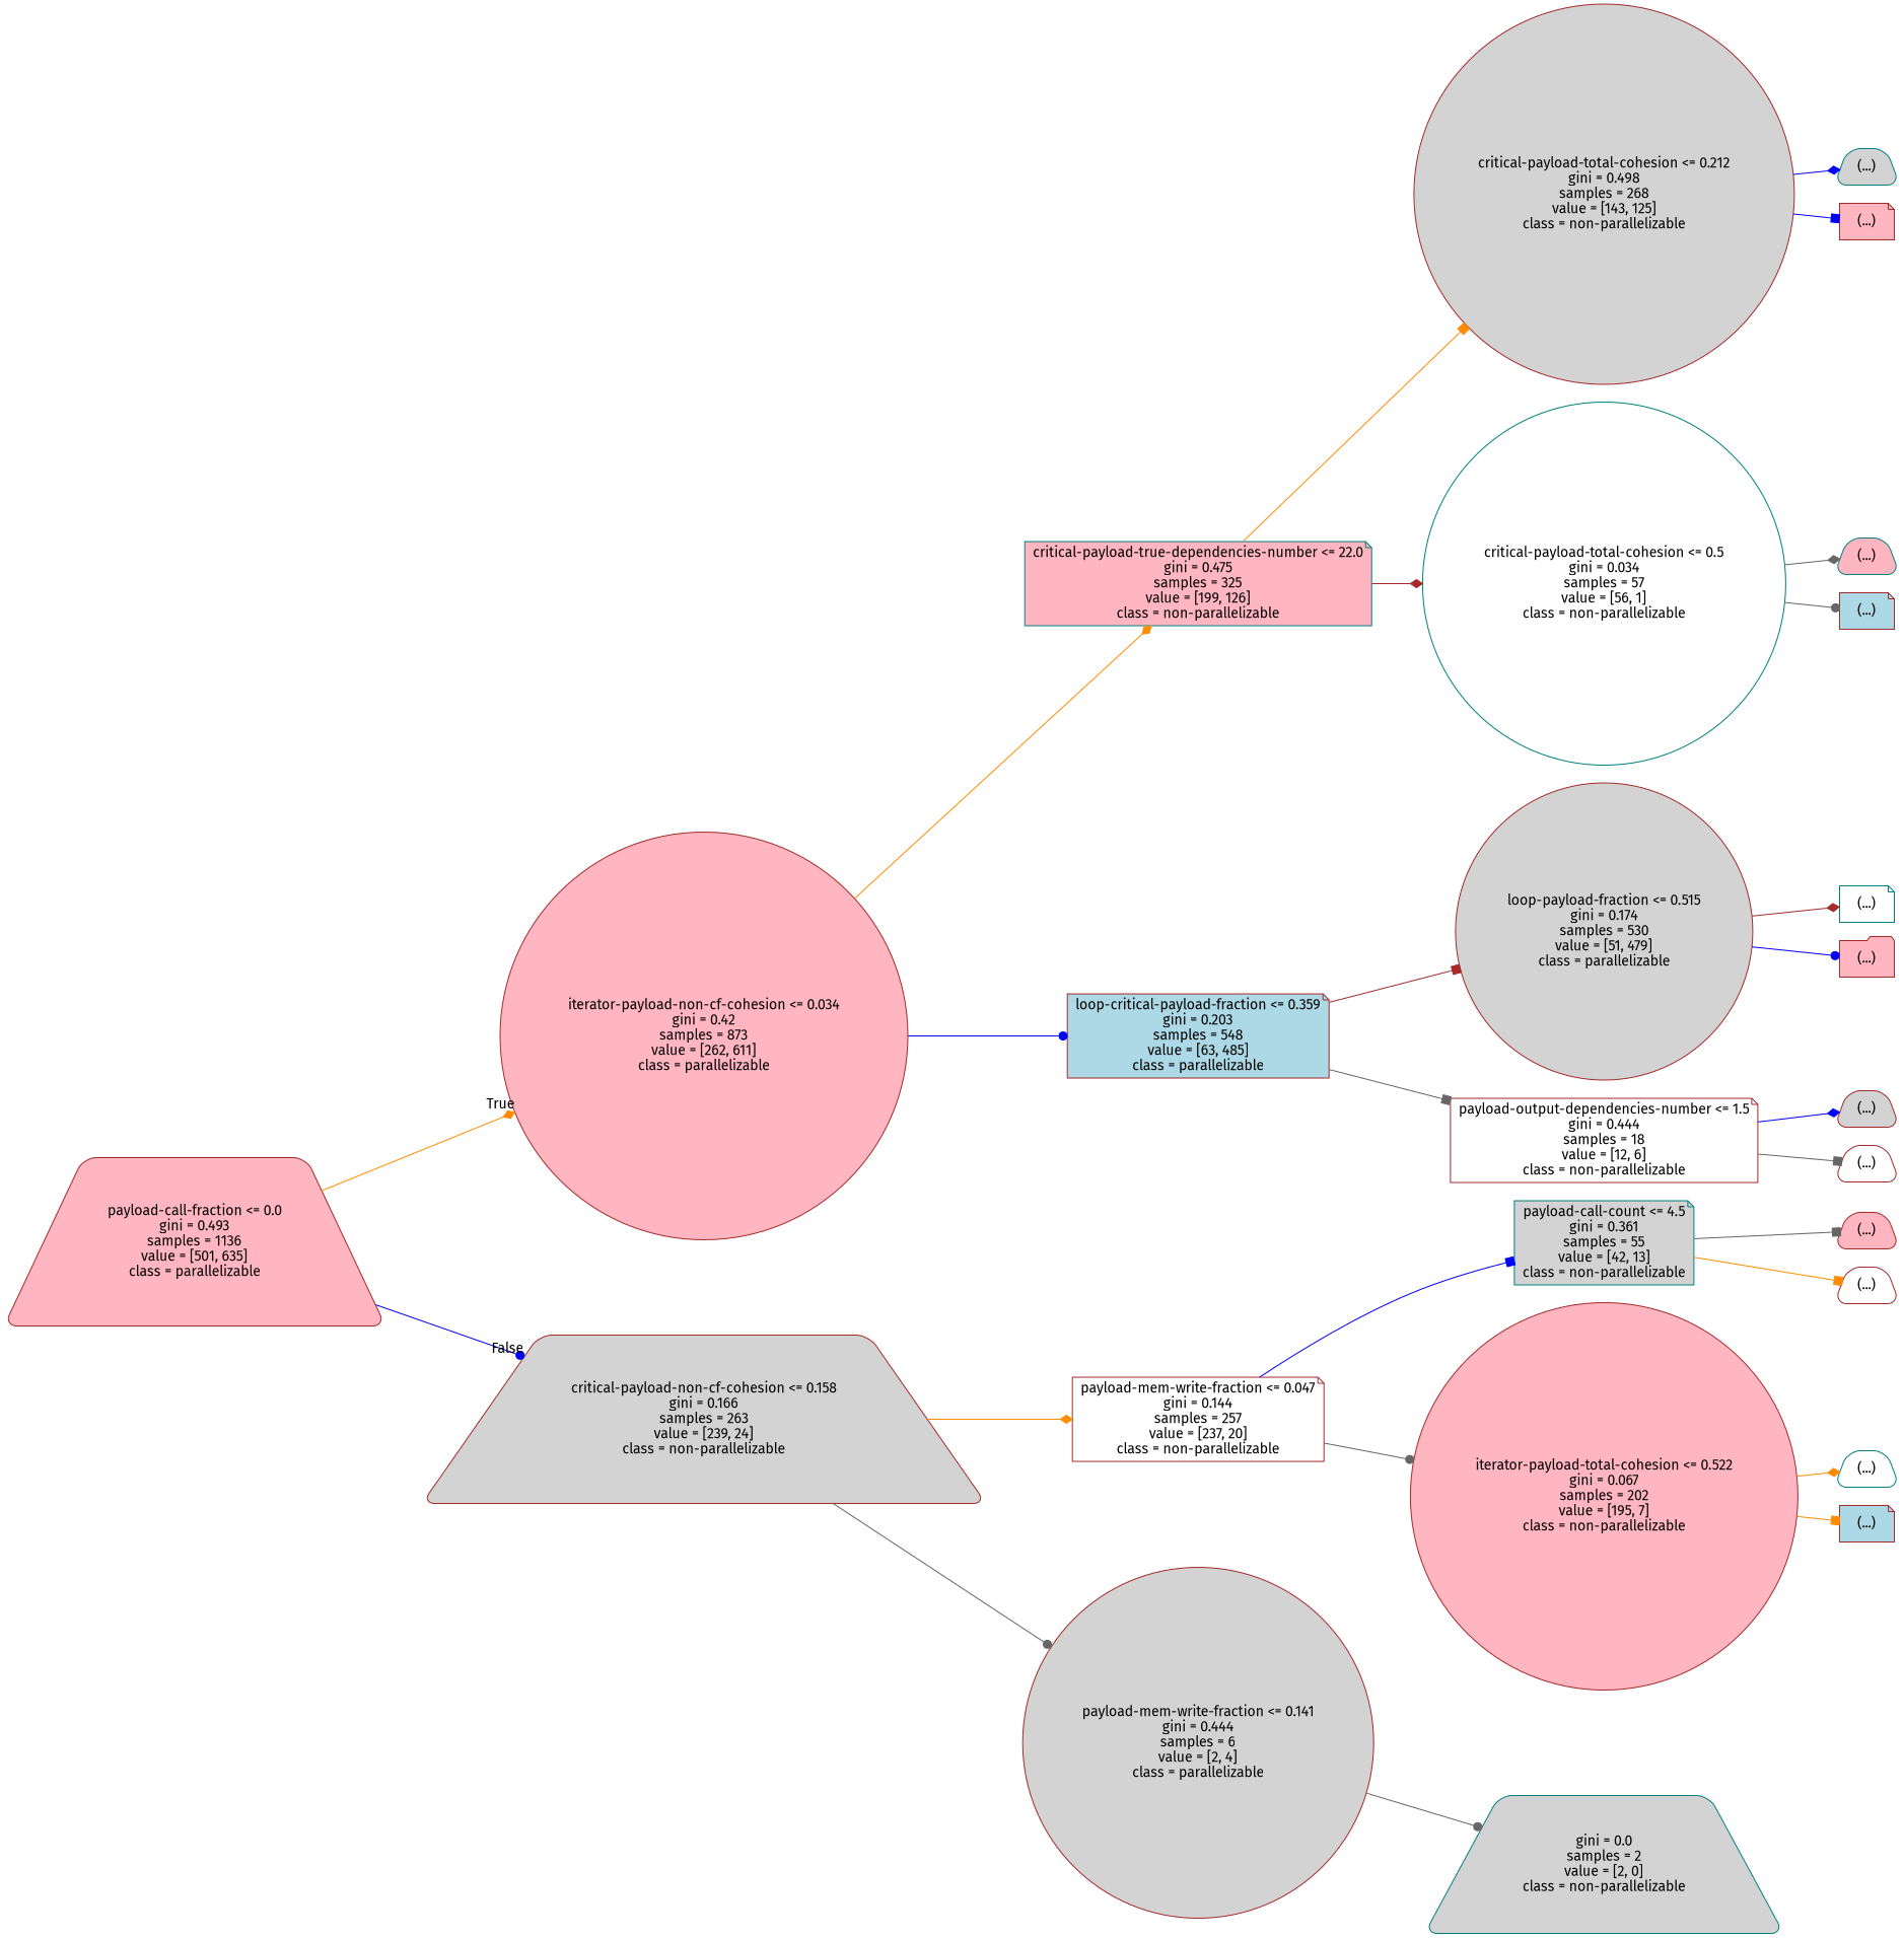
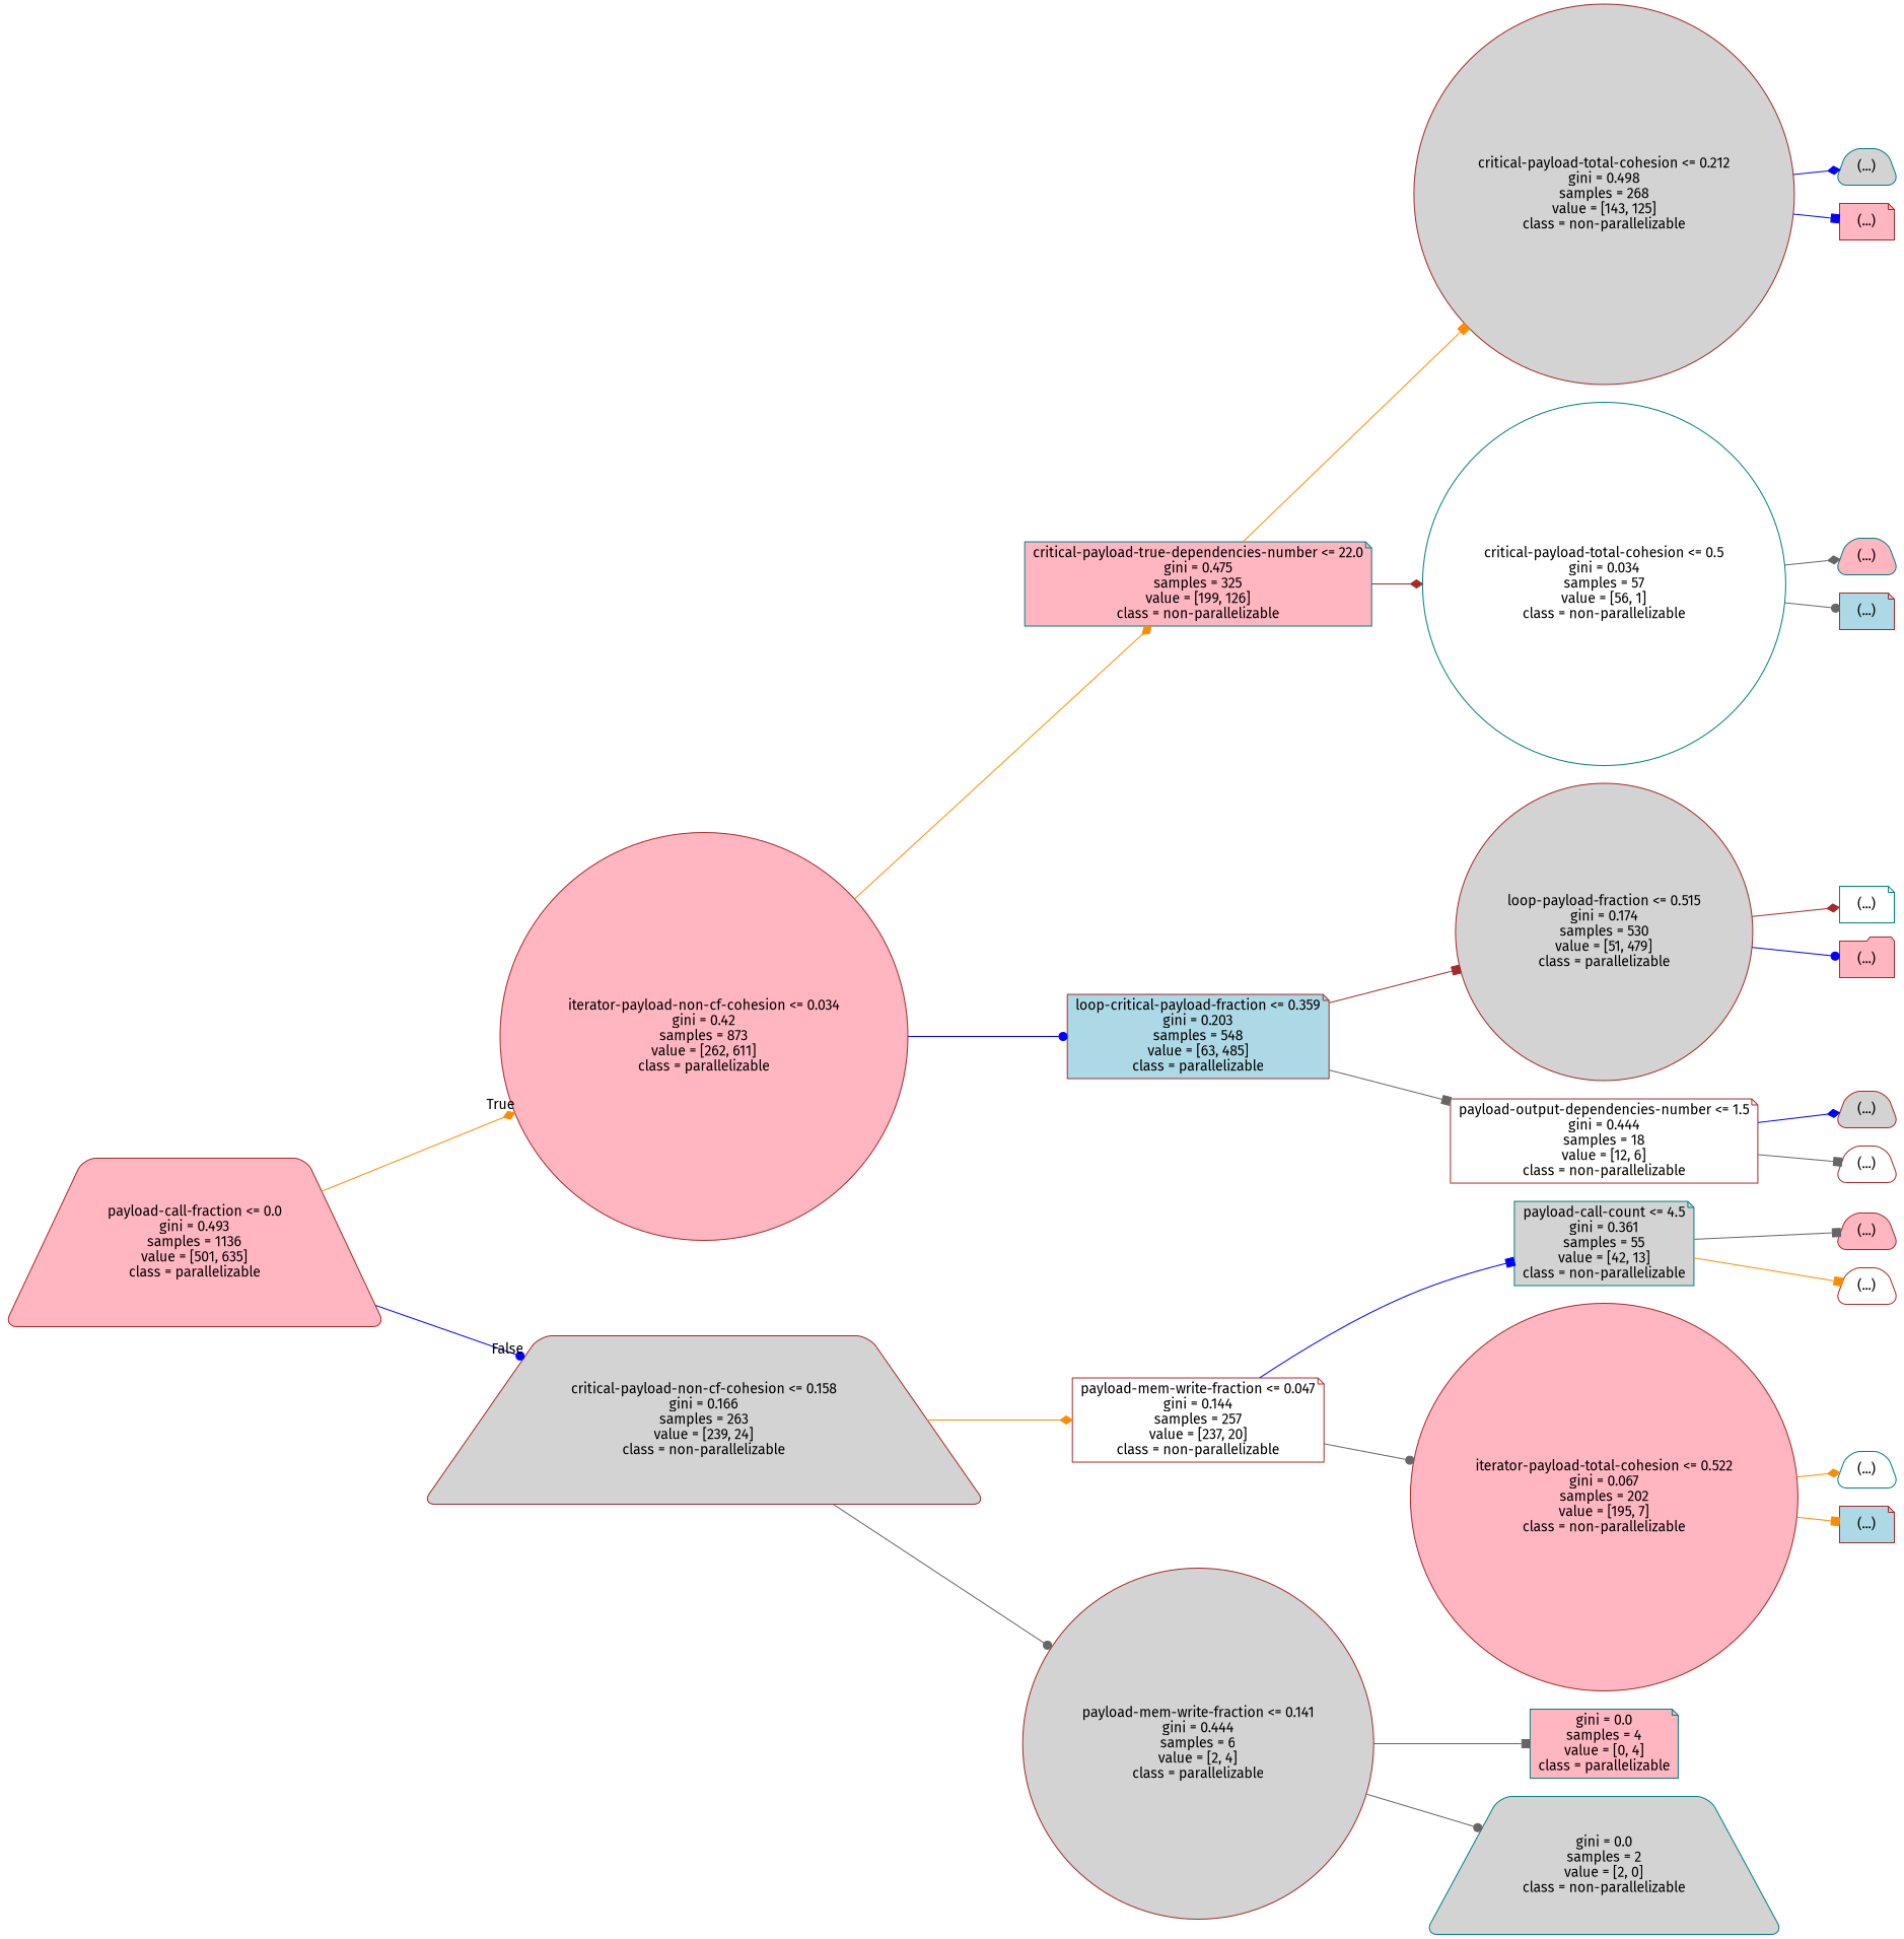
  digraph {
    rankdir=LR
    fontname="Fira Sans"
    node [color=brown fillcolor=lightpink fontname="Fira Sans" shape=trapezium style="filled, rounded"]
    edge [fontname="Fira Sans" color=gray40 arrowhead=box]
    n1 [label="payload-call-fraction <= 0.0\ngini = 0.493\nsamples = 1136\nvalue = [501, 635]\nclass = parallelizable"]
    n2 [label="iterator-payload-non-cf-cohesion <= 0.034\ngini = 0.42\nsamples = 873\nvalue = [262, 611]\nclass = parallelizable" shape=circle]
    n3 [fillcolor=lightgrey label="critical-payload-non-cf-cohesion <= 0.158\ngini = 0.166\nsamples = 263\nvalue = [239, 24]\nclass = non-parallelizable"]
    n4 [color=teal label="critical-payload-true-dependencies-number <= 22.0\ngini = 0.475\nsamples = 325\nvalue = [199, 126]\nclass = non-parallelizable" shape=note]
    n5 [fillcolor=lightblue label="loop-critical-payload-fraction <= 0.359\ngini = 0.203\nsamples = 548\nvalue = [63, 485]\nclass = parallelizable" shape=note]
    n6 [fillcolor=lightgrey label="critical-payload-total-cohesion <= 0.212\ngini = 0.498\nsamples = 268\nvalue = [143, 125]\nclass = non-parallelizable" shape=circle]
    n7 [color=teal fillcolor=white label="critical-payload-total-cohesion <= 0.5\ngini = 0.034\nsamples = 57\nvalue = [56, 1]\nclass = non-parallelizable" shape=circle]
    n8 [color=teal fillcolor=lightgrey label="(...)"]
    n9 [label="(...)" shape=note]
    n10 [color=teal label="(...)"]
    n11 [fillcolor=lightblue label="(...)" shape=note]
    n12 [fillcolor=lightgrey label="loop-payload-fraction <= 0.515\ngini = 0.174\nsamples = 530\nvalue = [51, 479]\nclass = parallelizable" shape=circle]
    n13 [fillcolor=white label="payload-output-dependencies-number <= 1.5\ngini = 0.444\nsamples = 18\nvalue = [12, 6]\nclass = non-parallelizable" shape=note]
    n14 [color=teal fillcolor=white label="(...)" shape=note]
    n15 [label="(...)" shape=folder]
    n16 [fillcolor=lightgrey label="(...)"]
    n17 [fillcolor=white label="(...)"]
    n18 [fillcolor=white label="payload-mem-write-fraction <= 0.047\ngini = 0.144\nsamples = 257\nvalue = [237, 20]\nclass = non-parallelizable" shape=note]
    n19 [fillcolor=lightgrey label="payload-mem-write-fraction <= 0.141\ngini = 0.444\nsamples = 6\nvalue = [2, 4]\nclass = parallelizable" shape=circle]
    n20 [color=teal fillcolor=lightgrey label="payload-call-count <= 4.5\ngini = 0.361\nsamples = 55\nvalue = [42, 13]\nclass = non-parallelizable" shape=note]
    n21 [label="iterator-payload-total-cohesion <= 0.522\ngini = 0.067\nsamples = 202\nvalue = [195, 7]\nclass = non-parallelizable" shape=circle]
    n22 [label="(...)"]
    n23 [fillcolor=white label="(...)"]
    n24 [color=teal fillcolor=white label="(...)"]
    n25 [fillcolor=lightblue label="(...)" shape=note]
+   n26 [color=teal label="gini = 0.0\nsamples = 4\nvalue = [0, 4]\nclass = parallelizable" shape=note]
    n27 [color=teal fillcolor=lightgrey label="gini = 0.0\nsamples = 2\nvalue = [2, 0]\nclass = non-parallelizable"]
    n1 -> n2 [headlabel=True labelangle=45 labeldistance=2.5 color=darkorange arrowhead=diamond]
    n1 -> n3 [headlabel=False labelangle=-45 labeldistance=2.5 color=blue arrowhead=dot]
    n2 -> n4 [color=darkorange arrowhead=diamond]
    n2 -> n5 [color=blue arrowhead=dot]
    n3 -> n18 [color=darkorange arrowhead=diamond]
    n3 -> n19 [arrowhead=dot]
    n4 -> n6 [color=darkorange]
    n4 -> n7 [color=brown arrowhead=diamond]
    n5 -> n12 [color=brown]
    n5 -> n13
    n6 -> n8 [color=blue arrowhead=diamond]
    n6 -> n9 [color=blue]
    n7 -> n10 [arrowhead=diamond]
    n7 -> n11 [arrowhead=dot]
    n12 -> n14 [color=brown arrowhead=diamond]
    n12 -> n15 [color=blue arrowhead=dot]
    n13 -> n16 [color=blue arrowhead=diamond]
    n13 -> n17
    n18 -> n20 [color=blue]
    n18 -> n21 [arrowhead=dot]
+   n19 -> n26
    n19 -> n27 [arrowhead=dot]
    n20 -> n22
    n20 -> n23 [color=darkorange]
    n21 -> n24 [color=darkorange arrowhead=diamond]
    n21 -> n25 [color=darkorange]
  }
